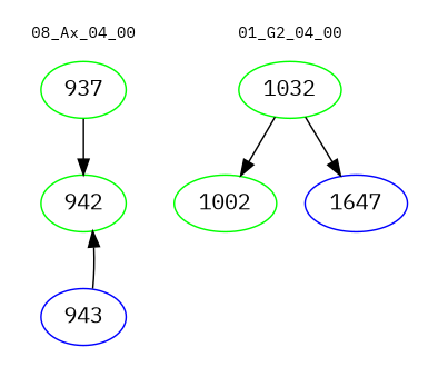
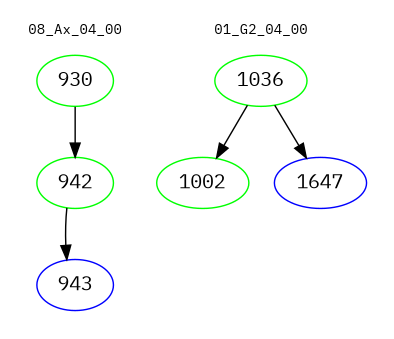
  digraph {
    fontname="IBM Plex Mono"
    node [color=green fontname="IBM Plex Mono"]
    edge [color=black fontname="IBM Plex Mono"]
    n1 [label=942]
-   n2 [label=937]
+   n2 [label=930]
    n3 [color=blue label=943]
-   n4 [label=1032]
+   n4 [label=1036]
    n5 [label=1002]
    n6 [color=blue label=1647]
    subgraph cluster_1 {
      color=white
      fontsize=10
      label="08_Ax_04_00"
      n1
      n2
      n3
    }
    subgraph cluster_2 {
      color=white
      fontsize=10
      label="01_G2_04_00"
      n4
      n5
      n6
    }
-   n3 -> n1
+   n1 -> n3
    n2 -> n1
    n4 -> n5
    n4 -> n6
  }
